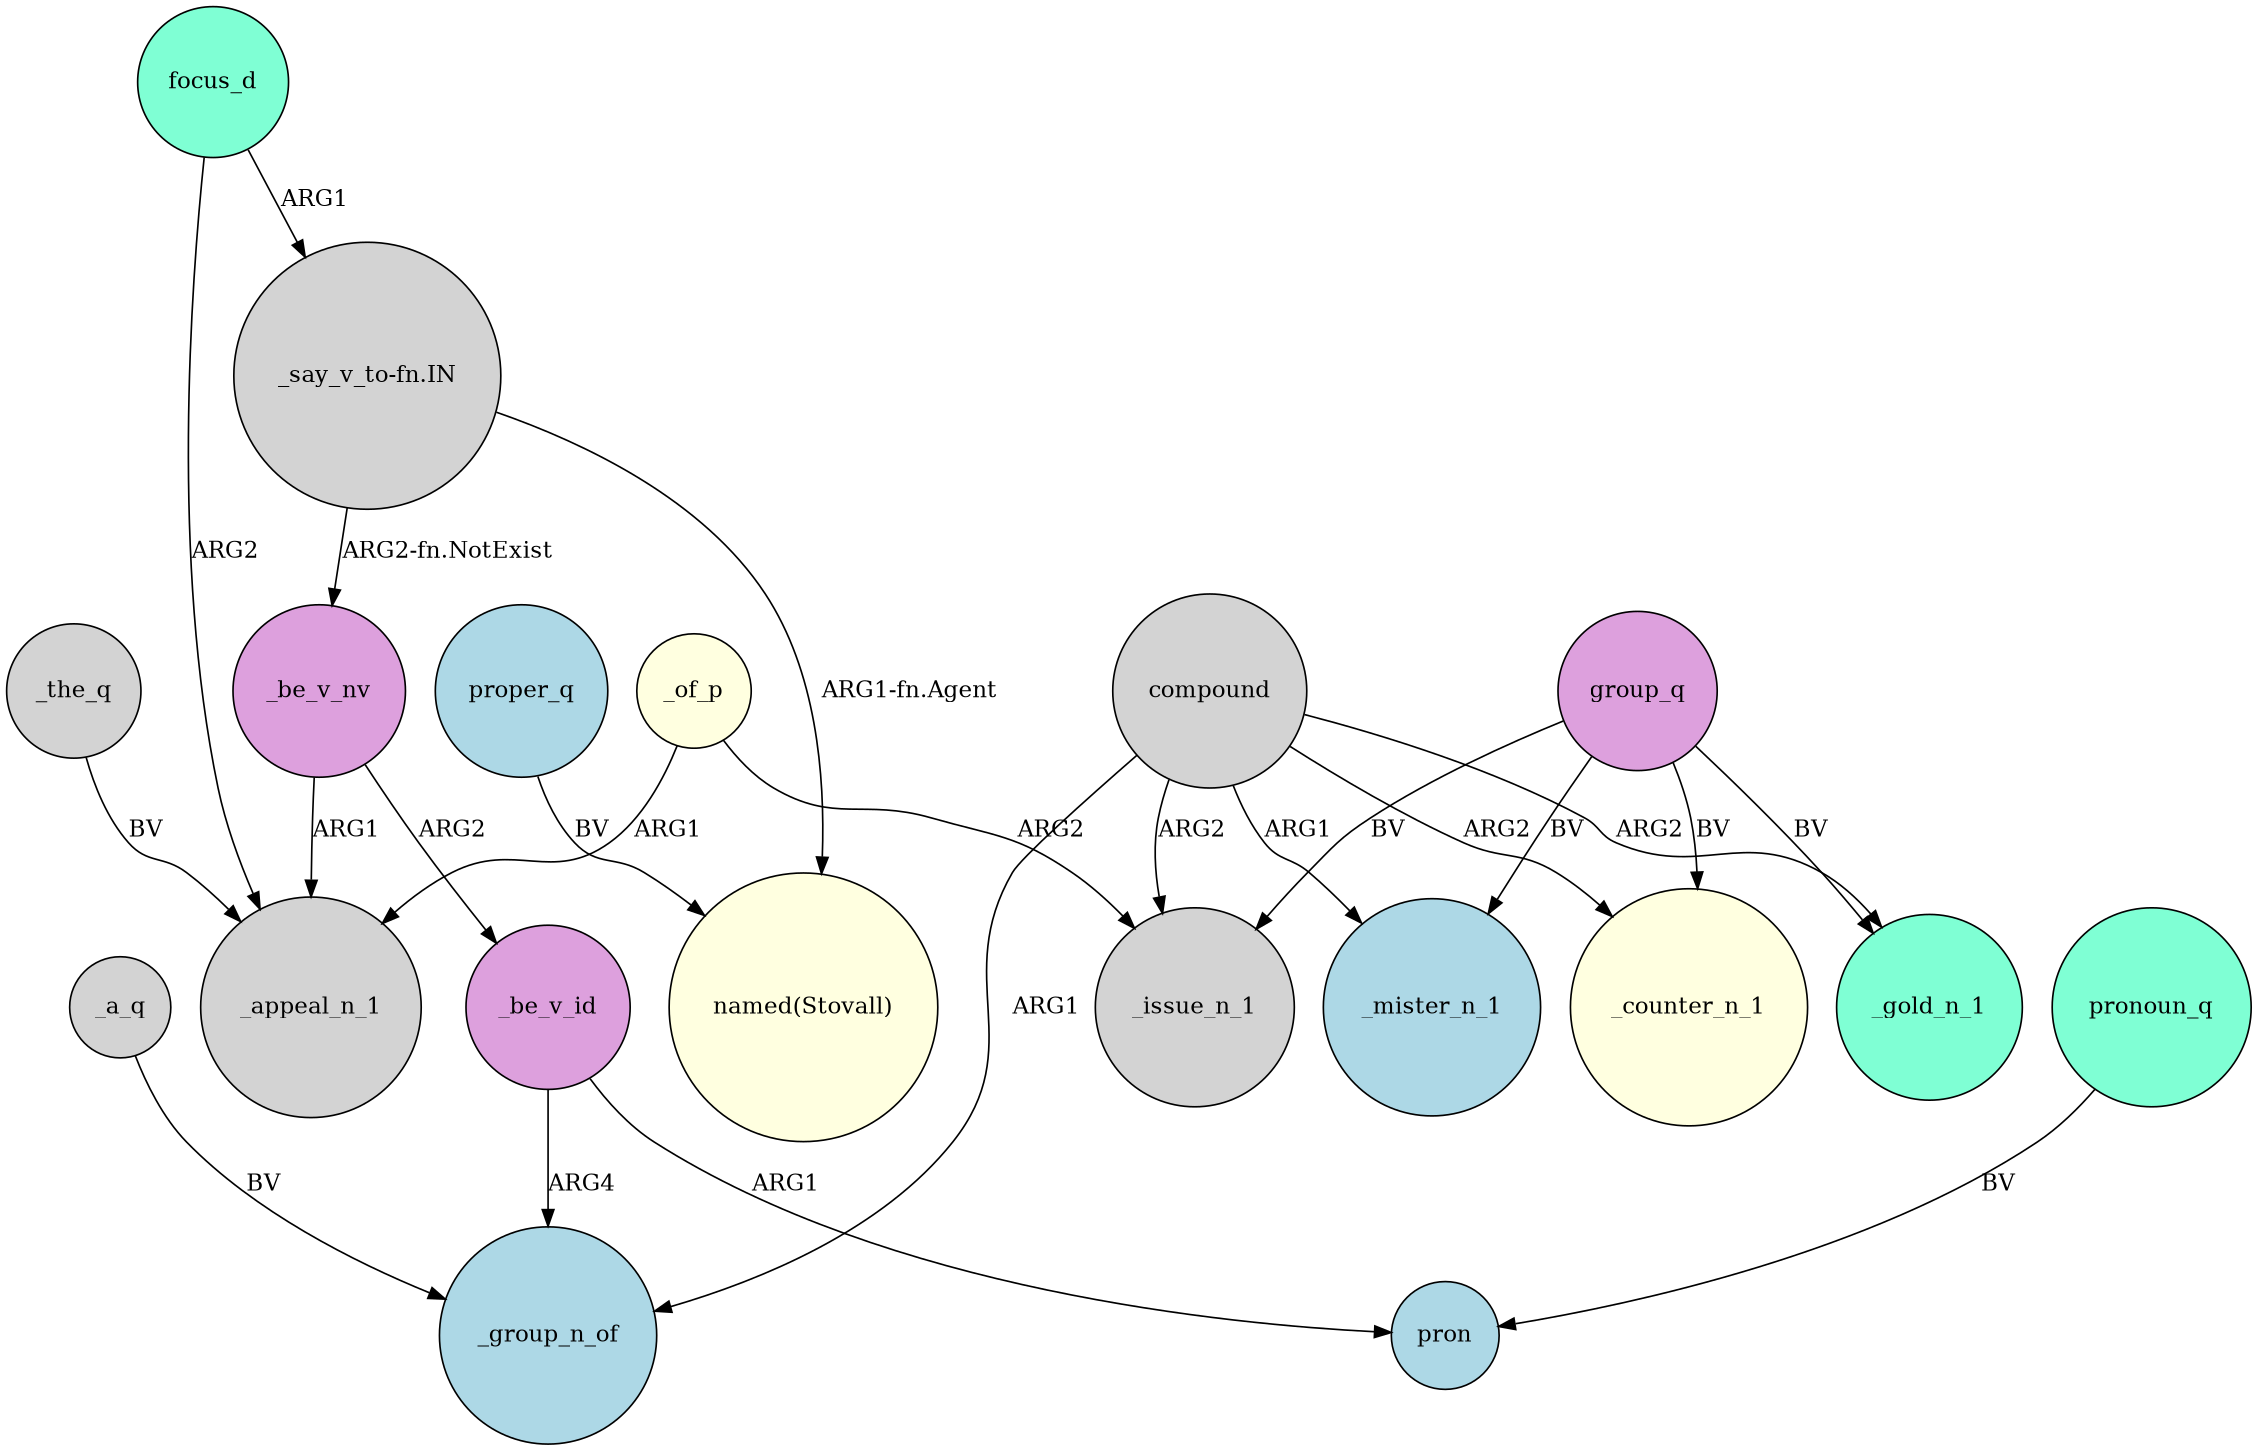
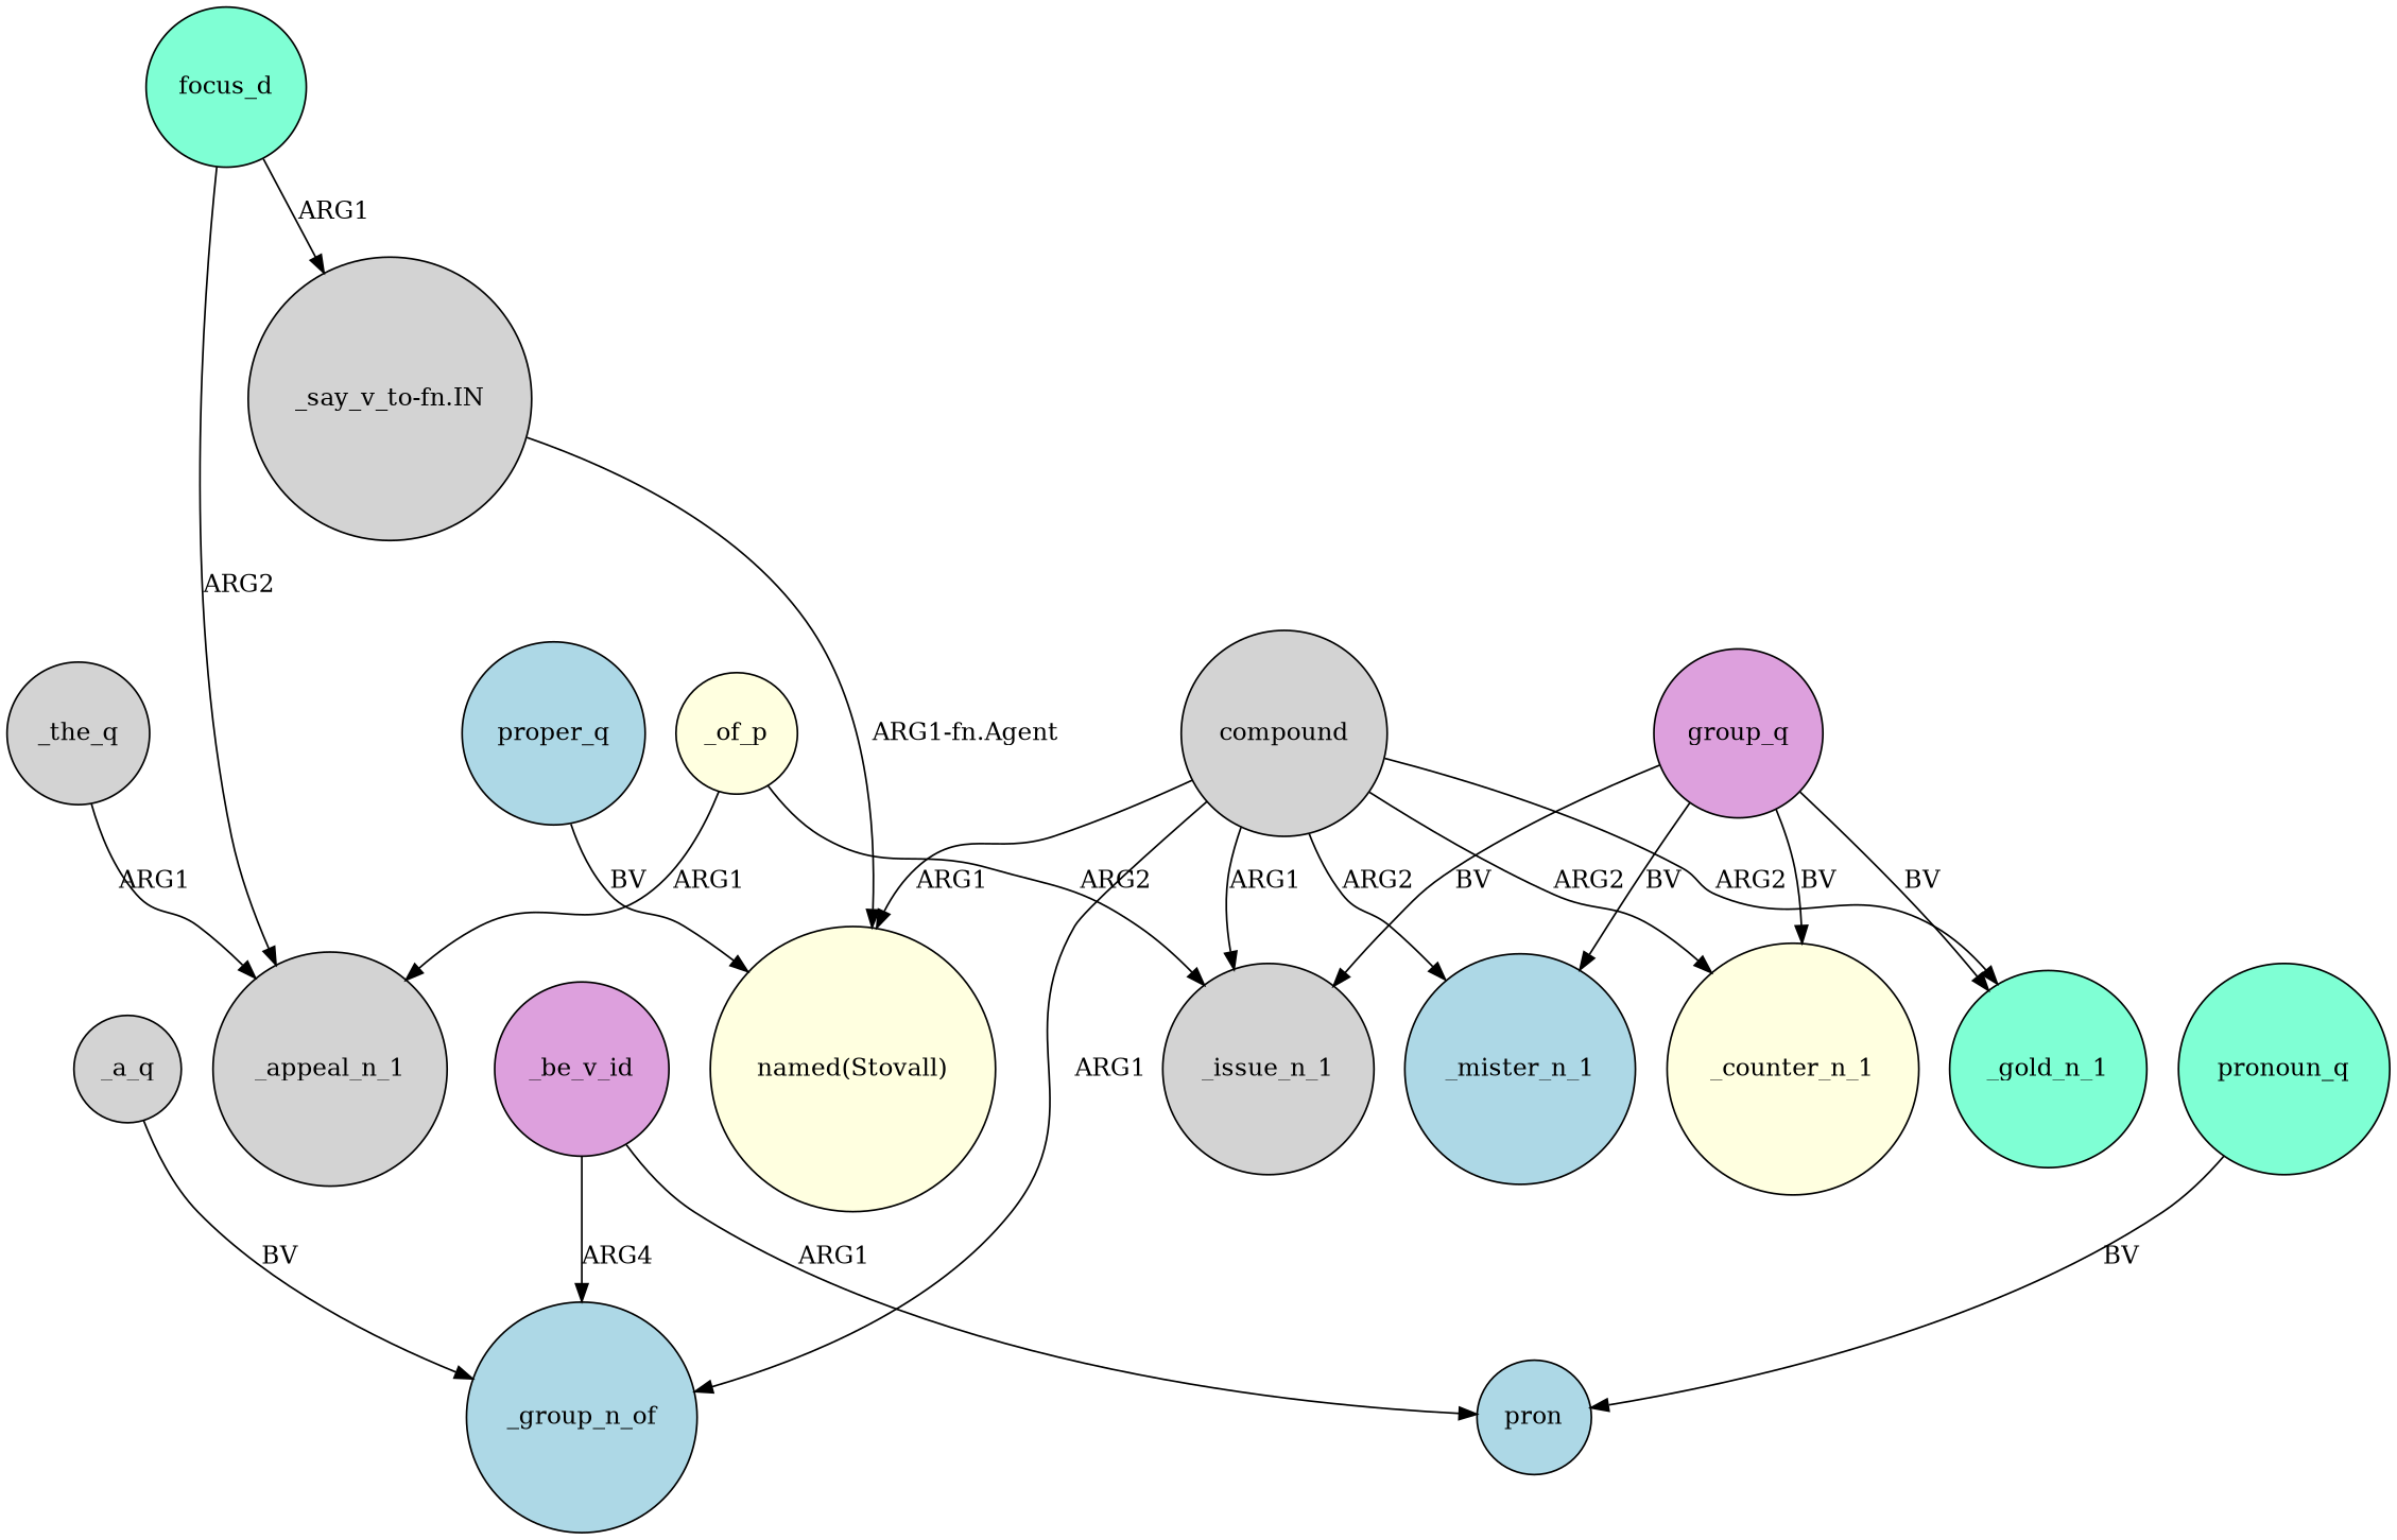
  digraph {
    node [fillcolor=lightgrey shape=circle style=filled]
-   _be_v_nv [fillcolor=plum]
    _be_v_id [fillcolor=plum]
    _appeal_n_1
    _group_n_of [fillcolor=lightblue]
    pron [fillcolor=lightblue]
    _the_q
    _of_p [fillcolor=lightyellow]
    _issue_n_1
    compound
    _counter_n_1 [fillcolor=lightyellow]
    _mister_n_1 [fillcolor=lightblue]
    _gold_n_1 [fillcolor=aquamarine]
    "named(Stovall)" [fillcolor=lightyellow]
    focus_d [fillcolor=aquamarine]
    "_say_v_to-fn.IN"
    n16 [fillcolor=plum label=group_q]
    pronoun_q [fillcolor=aquamarine]
    proper_q [fillcolor=lightblue]
    _a_q
-   _be_v_nv -> _be_v_id [label=ARG2]
-   _be_v_nv -> _appeal_n_1 [label=ARG1]
    _be_v_id -> _group_n_of [label=ARG4]
    _be_v_id -> pron [label=ARG1]
-   _the_q -> _appeal_n_1 [label=BV]
+   _the_q -> _appeal_n_1 [label=ARG1]
    _of_p -> _appeal_n_1 [label=ARG1]
    _of_p -> _issue_n_1 [label=ARG2]
    compound -> _group_n_of [label=ARG1]
-   compound -> _issue_n_1 [label=ARG2]
+   compound -> _issue_n_1 [label=ARG1]
    compound -> _counter_n_1 [label=ARG2]
-   compound -> _mister_n_1 [label=ARG1]
+   compound -> _mister_n_1 [label=ARG2]
    compound -> _gold_n_1 [label=ARG2]
+   compound -> "named(Stovall)" [label=ARG1]
    focus_d -> _appeal_n_1 [label=ARG2]
    focus_d -> "_say_v_to-fn.IN" [label=ARG1]
-   "_say_v_to-fn.IN" -> _be_v_nv [label="ARG2-fn.NotExist"]
    "_say_v_to-fn.IN" -> "named(Stovall)" [label="ARG1-fn.Agent"]
    n16 -> _issue_n_1 [label=BV]
    n16 -> _counter_n_1 [label=BV]
    n16 -> _mister_n_1 [label=BV]
    n16 -> _gold_n_1 [label=BV]
    pronoun_q -> pron [label=BV]
    proper_q -> "named(Stovall)" [label=BV]
    _a_q -> _group_n_of [label=BV]
  }
